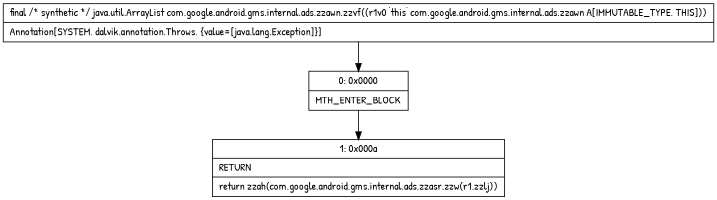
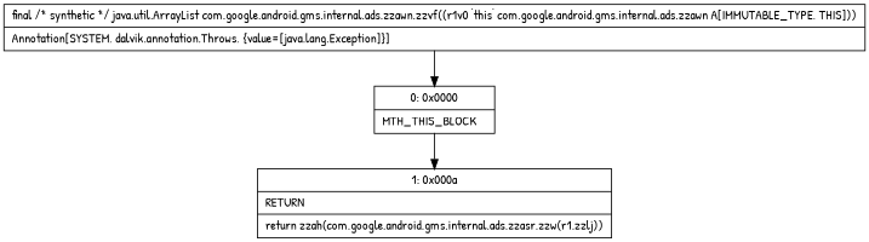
  digraph {
    fontname="Patrick Hand"
    node [shape=record fontname="Patrick Hand"]
    edge [fontname="Patrick Hand"]
-   n1 [label="{0\:\ 0x0000|MTH_ENTER_BLOCK\l}"]
+   n1 [label="{0\:\ 0x0000|MTH_THIS_BLOCK\l}"]
    n2 [label="{1\:\ 0x000a|RETURN\l|return zzah(com.google.android.gms.internal.ads.zzasr.zzw(r1.zzlj))\l}"]
    n3 [label="{final \/* synthetic *\/ java.util.ArrayList com.google.android.gms.internal.ads.zzawn.zzvf((r1v0 'this' com.google.android.gms.internal.ads.zzawn A[IMMUTABLE_TYPE, THIS]))  | Annotation[SYSTEM, dalvik.annotation.Throws, \{value=[java.lang.Exception]\}]\l}"]
    n1 -> n2
    n3 -> n1
  }
